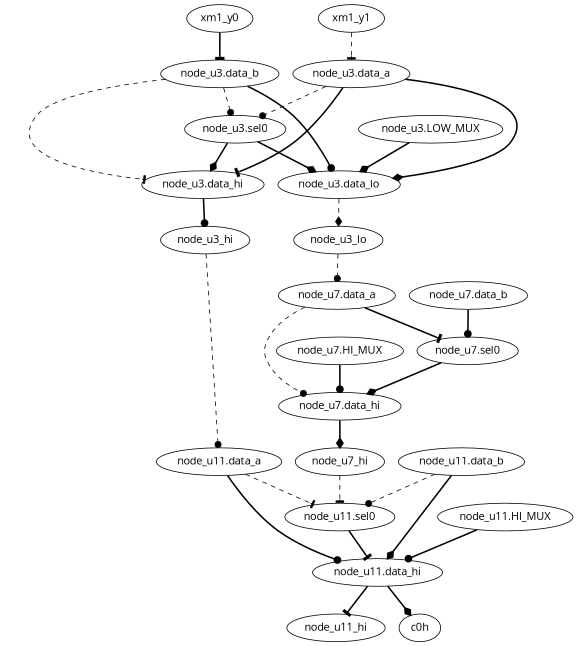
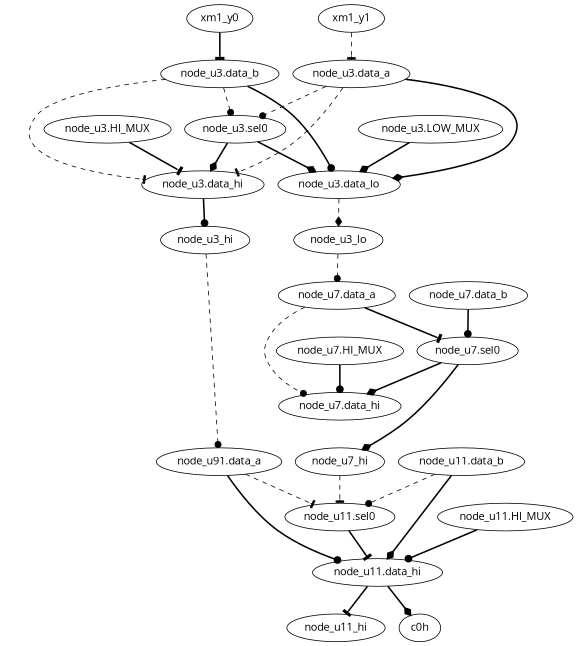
  strict digraph {
    fontname="Open Sans"
    node [complexity=8 fontname="Open Sans" importance=1.33536582429 rank=0.166920728037]
    edge [arrowhead=dot fontname="Open Sans" style=bold]
    "node_u7.data_a" [importance=1.34376924216 rank=0.16797115527]
    "node_u7.sel0" [complexity=6 importance=0.667528393851 rank=0.111254732309]
    "node_u7.data_hi" [complexity=5 importance=0.2198617642 rank=0.04397235284]
    node_u7_hi [complexity=5 importance=0.209711530079 rank=0.0419423060158]
    "node_u11.sel0" [complexity=3 importance=0.0958091063917 rank=0.0319363687972]
    "node_u7.data_b" [importance=1.34134617796 rank=0.167668272245]
    node_u11_hi [complexity=2 importance=0.0184502598506 rank=0.00922512992529]
    c0h [complexity=0 importance=0.00894468120601 rank=0.0]
    "node_u7.HI_MUX" [complexity=7 importance=0.443916276748 rank=0.063416610964]
    "node_u3.sel0" [complexity=6 importance=0.664538217018 rank=0.110756369503]
    "node_u3.data_hi" [complexity=5 importance=0.21906690671 rank=0.043813381342]
    "node_u3.data_lo" [importance=1.36250548163 rank=0.170313185204]
    node_u3_hi [complexity=5 importance=0.209370904836 rank=0.0418741809673]
    node_u3_lo [importance=1.35280947976 rank=0.169101184969]
-   "node_u11.data_a" [complexity=5 importance=0.200330667242 rank=0.0400661334483]
+   "node_u11.data_a" [complexity=5 importance=0.200330667242 rank=0.0400661334483 label="node_u91.data_a"]
    "node_u11.data_b" [complexity=5 importance=0.200444426643 rank=0.0400888853285]
    "node_u11.data_hi" [complexity=2 importance=0.0290771011215 rank=0.0145385505608]
    "node_u11.HI_MUX" [complexity=4 importance=0.0623469505909 rank=0.0155867376477]
    "node_u3.data_b"
    xm1_y0 [importance=1.33955857264 rank=0.16744482158]
    "node_u3.data_a"
    xm1_y1 [importance=1.33955857264 rank=0.16744482158]
+   "node_u3.HI_MUX" [complexity=7 importance=0.442326561768 rank=0.063189508824]
    "node_u3.LOW_MUX" [complexity=10 importance=2.72920371161 rank=0.272920371161]
    "node_u7.data_a" -> "node_u7.sel0" [arrowhead=tee]
    "node_u7.data_a" -> "node_u7.data_hi" [style=dashed]
    "node_u7.sel0" -> "node_u7.data_hi" [arrowhead=diamond]
-   "node_u7.data_hi" -> node_u7_hi [arrowhead=diamond]
+   "node_u7.sel0" -> node_u7_hi [arrowhead=diamond]
    node_u7_hi -> "node_u11.sel0" [arrowhead=tee style=dashed]
    "node_u11.sel0" -> "node_u11.data_hi" [arrowhead=tee]
    "node_u7.data_b" -> "node_u7.sel0"
    "node_u7.HI_MUX" -> "node_u7.data_hi"
    "node_u3.sel0" -> "node_u3.data_hi" [arrowhead=diamond]
    "node_u3.sel0" -> "node_u3.data_lo" [arrowhead=diamond]
    "node_u3.data_hi" -> node_u3_hi
    "node_u3.data_lo" -> node_u3_lo [arrowhead=diamond style=dashed]
    node_u3_hi -> "node_u11.data_a" [style=dashed]
    node_u3_lo -> "node_u7.data_a" [style=dashed]
    "node_u11.data_a" -> "node_u11.sel0" [arrowhead=tee style=dashed]
    "node_u11.data_a" -> "node_u11.data_hi"
    "node_u11.data_b" -> "node_u11.sel0" [style=dashed]
    "node_u11.data_b" -> "node_u11.data_hi" [arrowhead=diamond]
    "node_u11.data_hi" -> node_u11_hi [arrowhead=tee]
    "node_u11.data_hi" -> c0h [arrowhead=diamond]
    "node_u11.HI_MUX" -> "node_u11.data_hi"
    "node_u3.data_b" -> "node_u3.sel0" [style=dashed]
    "node_u3.data_b" -> "node_u3.data_hi" [arrowhead=tee style=dashed]
    "node_u3.data_b" -> "node_u3.data_lo"
    xm1_y0 -> "node_u3.data_b" [arrowhead=tee]
    "node_u3.data_a" -> "node_u3.sel0" [style=dashed]
-   "node_u3.data_a" -> "node_u3.data_hi" [arrowhead=tee]
+   "node_u3.data_a" -> "node_u3.data_hi" [arrowhead=tee style=dashed]
    "node_u3.data_a" -> "node_u3.data_lo" [arrowhead=diamond]
    xm1_y1 -> "node_u3.data_a" [arrowhead=tee style=dashed]
+   "node_u3.HI_MUX" -> "node_u3.data_hi" [arrowhead=tee]
    "node_u3.LOW_MUX" -> "node_u3.data_lo" [arrowhead=diamond]
  }
